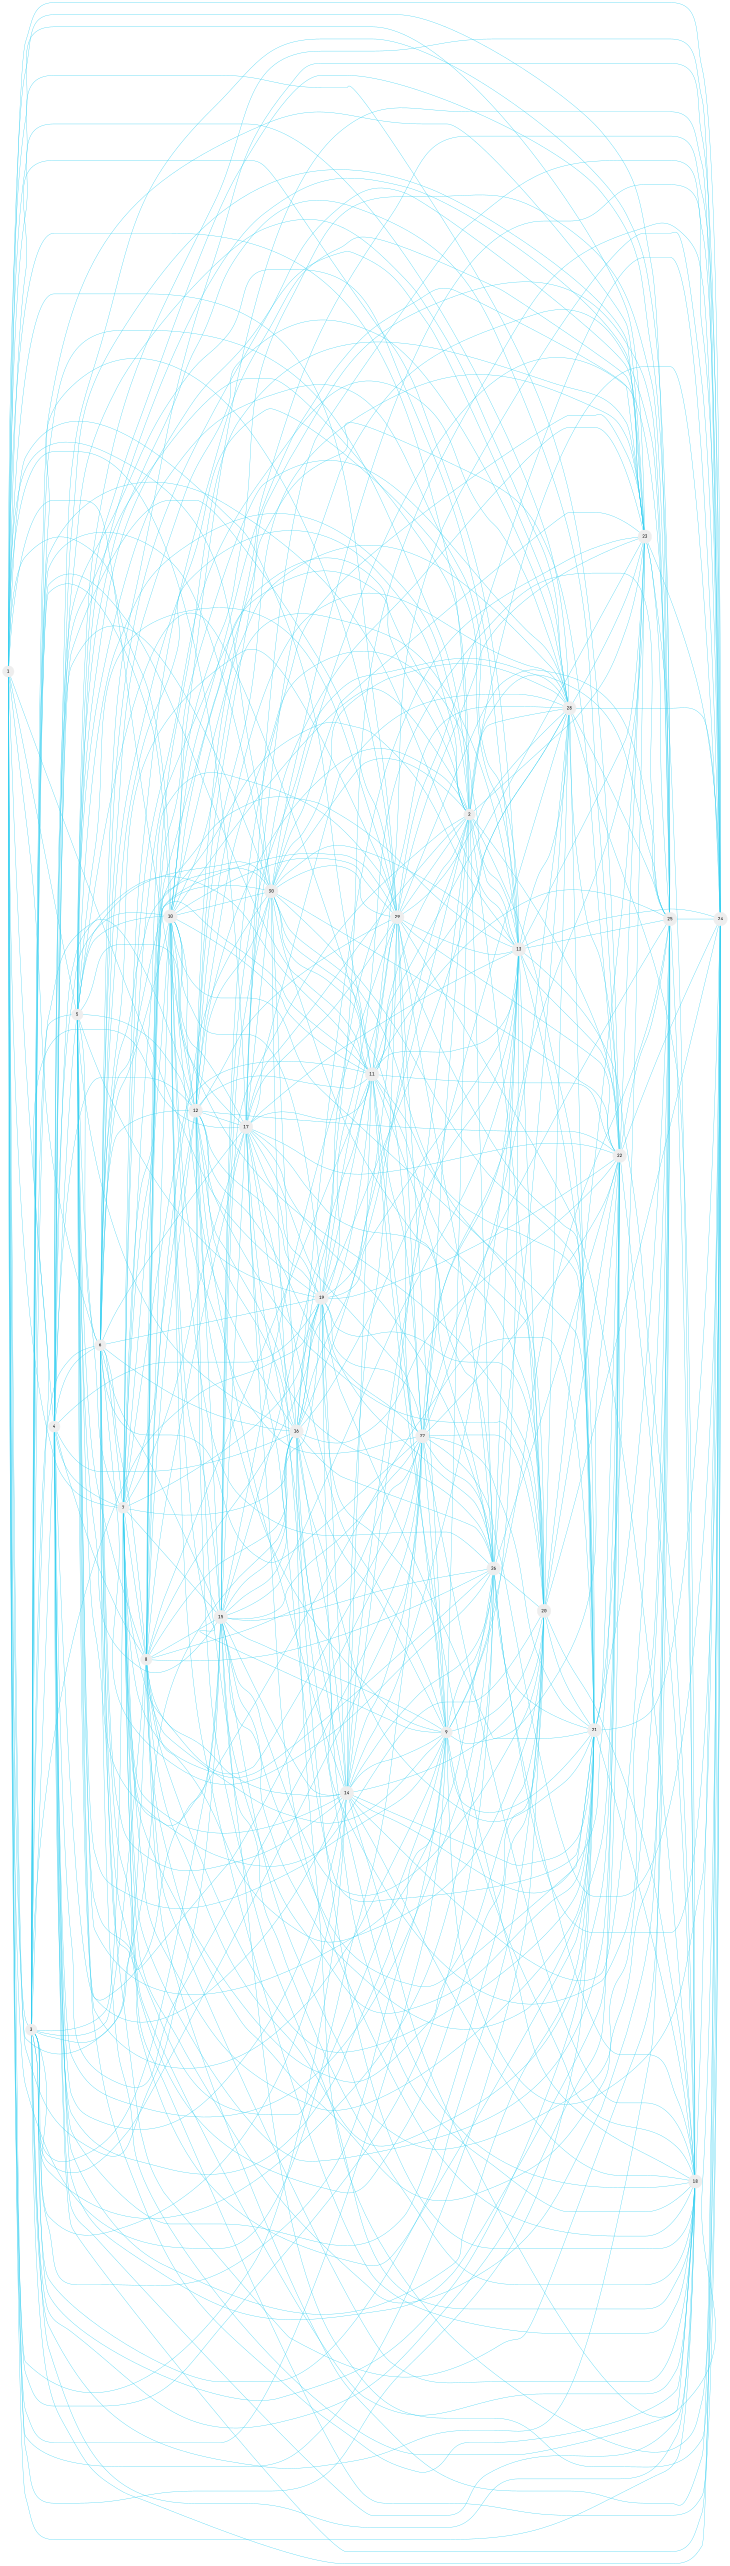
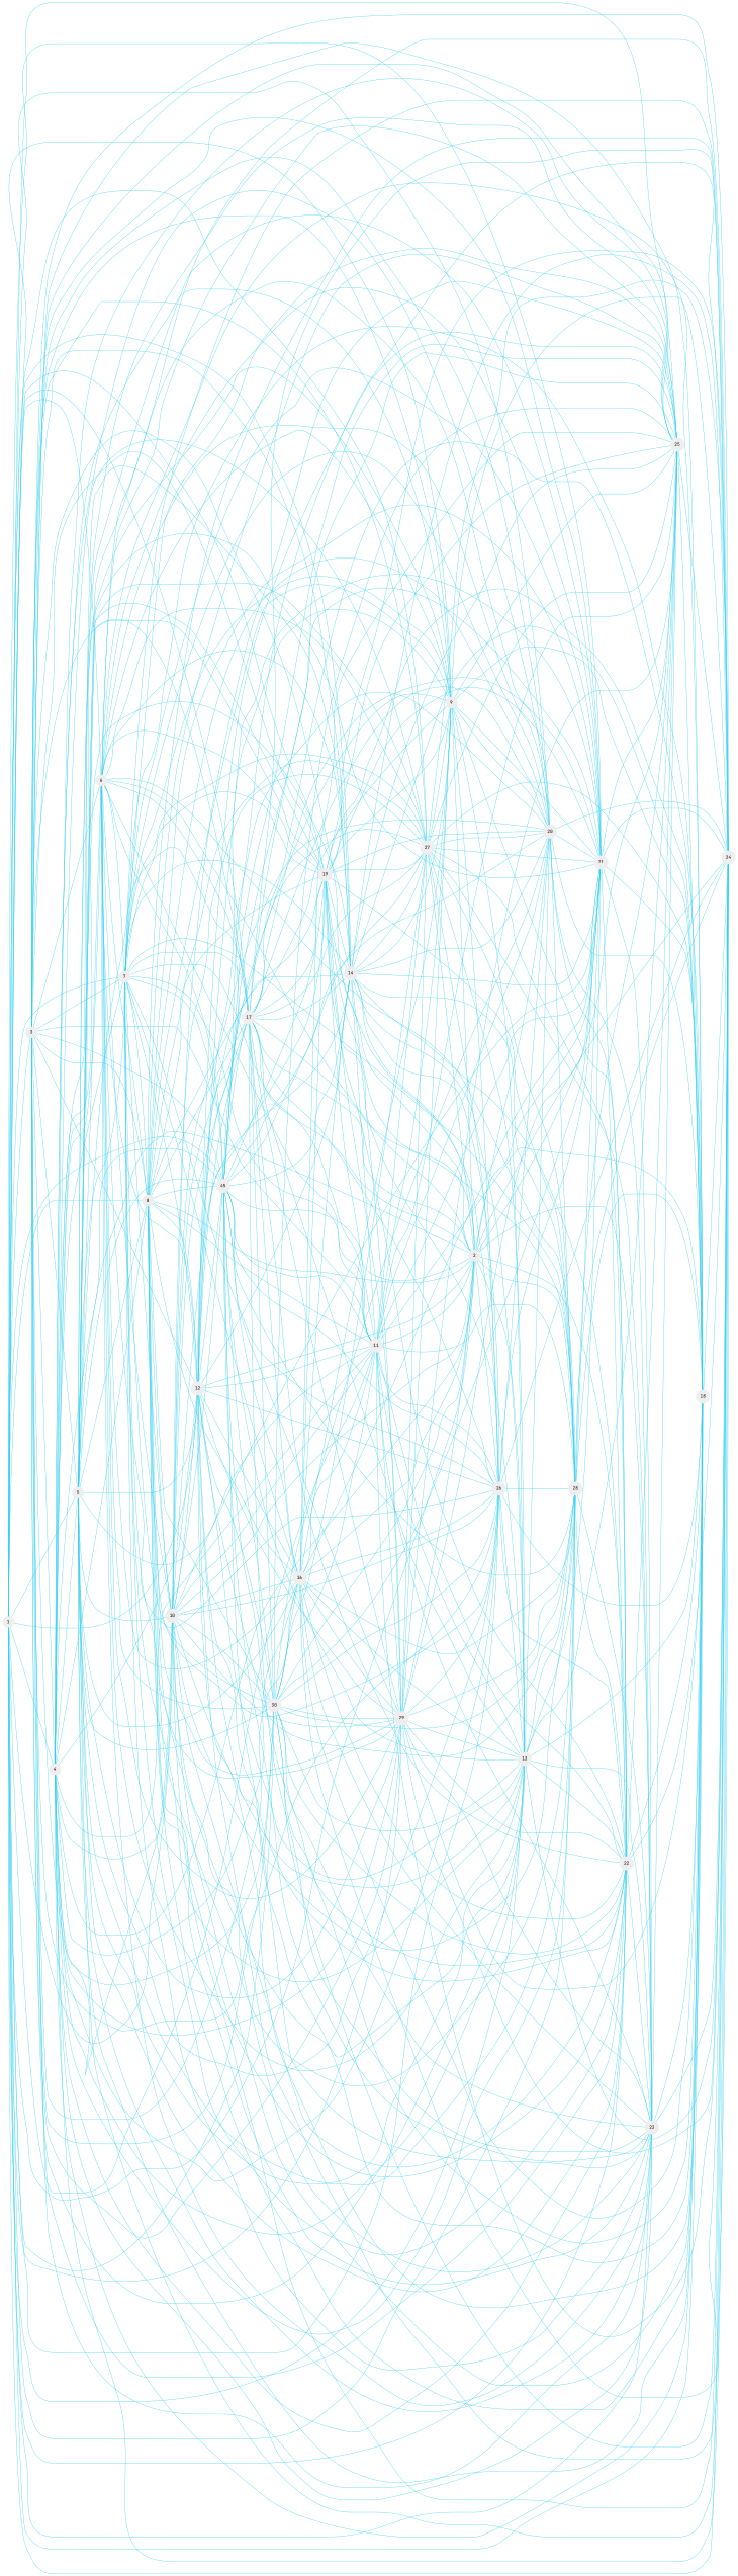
  graph {
    fontname="JetBrains Mono"
    rankdir=LR
    node [color="#EEEEEE" fillcolor="#EEEEEE" fontname="JetBrains Mono" shape=circle style=filled]
    edge [color="#31CEF0" fontname="JetBrains Mono"]
    1
    3
    4
    5
    6
    7
    8
    10
    12
    13
-   15
+   15 [label=45]
    17
    18
    20
    21
    22
    23
    24
    25
    26
    27
    28
    29
    30
    16
    2
    11
    9
    14
    19
    1 -- 3
    1 -- 4
    1 -- 5
    1 -- 6
    1 -- 7
    1 -- 8
    1 -- 10
    1 -- 12
    1 -- 13
    1 -- 15
    1 -- 17
    1 -- 18
    1 -- 20
    1 -- 21
    1 -- 22
    1 -- 23
    1 -- 24
    1 -- 25
    1 -- 26
    1 -- 27
    1 -- 28
    1 -- 29
    1 -- 30
    3 -- 4
    3 -- 5
    3 -- 6
    3 -- 7
    3 -- 8
    3 -- 10
    3 -- 12
    3 -- 15
    3 -- 17
    3 -- 18
    3 -- 21
    3 -- 22
    3 -- 23
    3 -- 24
    3 -- 25
    3 -- 26
    3 -- 27
    3 -- 29
    3 -- 16
    3 -- 2
    3 -- 11
    3 -- 9
    3 -- 14
    3 -- 19
    4 -- 5
    4 -- 6
    4 -- 7
    4 -- 8
    4 -- 10
    4 -- 12
    4 -- 13
    4 -- 15
    4 -- 20
    4 -- 21
    4 -- 23
    4 -- 24
    4 -- 25
    4 -- 26
    4 -- 27
    4 -- 28
    4 -- 29
    4 -- 30
    4 -- 16
    4 -- 9
    4 -- 14
    4 -- 19
    5 -- 6
    5 -- 7
    5 -- 8
    5 -- 10
    5 -- 12
    5 -- 13
    5 -- 15
    5 -- 20
    5 -- 21
    5 -- 23
    5 -- 24
    5 -- 25
    5 -- 26
    5 -- 27
    5 -- 28
    5 -- 29
    5 -- 30
    5 -- 16
    5 -- 9
    5 -- 14
    5 -- 19
    6 -- 7
    6 -- 8
    6 -- 10
    6 -- 12
    6 -- 15
    6 -- 17
    6 -- 20
    6 -- 21
    6 -- 23
    6 -- 24
    6 -- 26
    6 -- 28
    6 -- 11
    6 -- 9
    6 -- 14
    6 -- 19
    7 -- 8
    7 -- 10
    7 -- 12
    7 -- 15
    7 -- 17
    7 -- 20
    7 -- 21
    7 -- 23
    7 -- 24
    7 -- 26
    7 -- 27
    7 -- 28
    7 -- 30
    7 -- 16
    7 -- 11
    7 -- 9
    7 -- 14
    7 -- 19
    8 -- 10
    8 -- 12
    8 -- 15
    8 -- 17
    8 -- 20
    8 -- 21
    8 -- 22
    8 -- 23
    8 -- 24
    8 -- 26
    8 -- 28
    8 -- 11
    8 -- 9
    8 -- 14
    8 -- 19
    10 -- 12
    10 -- 15
    10 -- 17
    10 -- 18
    10 -- 20
    10 -- 21
    10 -- 22
    10 -- 23
    10 -- 24
    10 -- 25
    10 -- 26
    10 -- 27
    10 -- 28
    10 -- 29
    10 -- 16
    10 -- 2
    10 -- 11
-   10 -- 9
+   10 -- 14
    10 -- 19
    12 -- 15
    12 -- 20
    12 -- 21
    12 -- 23
    12 -- 24
    12 -- 26
    12 -- 27
    12 -- 28
    12 -- 30
    12 -- 16
    12 -- 14
    12 -- 19
    13 -- 3
    13 -- 6
    13 -- 7
    13 -- 8
    13 -- 10
    13 -- 12
    13 -- 15
    13 -- 17
    13 -- 18
    13 -- 20
    13 -- 21
    13 -- 22
    13 -- 24
    13 -- 25
    13 -- 27
    13 -- 28
    13 -- 29
    13 -- 16
    13 -- 14
    13 -- 19
    15 -- 17
    15 -- 18
    15 -- 20
    15 -- 21
    15 -- 22
    15 -- 23
    15 -- 24
    15 -- 25
    15 -- 26
    15 -- 27
    15 -- 28
    15 -- 29
    15 -- 30
    15 -- 16
    17 -- 5
    17 -- 12
    17 -- 18
    17 -- 20
    17 -- 21
    17 -- 22
    17 -- 23
    17 -- 24
    17 -- 25
    17 -- 26
    17 -- 27
    17 -- 28
    17 -- 29
    17 -- 30
    18 -- 4
    18 -- 5
    18 -- 6
    18 -- 7
    18 -- 8
    18 -- 12
    18 -- 21
    18 -- 22
    18 -- 23
    18 -- 24
    18 -- 26
    18 -- 27
    18 -- 28
    18 -- 19
    20 -- 3
    20 -- 18
    20 -- 21
    20 -- 22
    20 -- 23
    20 -- 24
    20 -- 26
    20 -- 27
    20 -- 28
    20 -- 9
    20 -- 14
    20 -- 19
    21 -- 22
    21 -- 23
    21 -- 24
    21 -- 25
    21 -- 26
    21 -- 27
    21 -- 29
    21 -- 2
    21 -- 9
    21 -- 14
    21 -- 19
    22 -- 4
    22 -- 5
    22 -- 7
    22 -- 12
    22 -- 23
    22 -- 24
    22 -- 26
    22 -- 28
    23 -- 13
    23 -- 24
    23 -- 25
    23 -- 27
    23 -- 28
    23 -- 29
    23 -- 30
    23 -- 2
    23 -- 11
    24 -- 26
    24 -- 27
    24 -- 28
    24 -- 30
    25 -- 6
    25 -- 7
    25 -- 8
    25 -- 12
    25 -- 18
    25 -- 22
    25 -- 24
    25 -- 27
    25 -- 16
    26 -- 13
    26 -- 27
    26 -- 28
    26 -- 29
    26 -- 30
    26 -- 11
    27 -- 6
    27 -- 8
    27 -- 22
    27 -- 28
    27 -- 9
    27 -- 19
    28 -- 21
    28 -- 25
    28 -- 29
    28 -- 2
    28 -- 14
    28 -- 19
    29 -- 6
    29 -- 7
    29 -- 8
    29 -- 12
    29 -- 18
    29 -- 22
    29 -- 24
    29 -- 25
    29 -- 27
    29 -- 16
    30 -- 3
    30 -- 6
    30 -- 8
    30 -- 10
    30 -- 13
    30 -- 18
    30 -- 20
    30 -- 21
    30 -- 22
    30 -- 25
    30 -- 27
    30 -- 28
    30 -- 29
    30 -- 16
    16 -- 6
    16 -- 8
    16 -- 17
    16 -- 18
    16 -- 21
    16 -- 22
    16 -- 23
    16 -- 24
    16 -- 26
    16 -- 28
    16 -- 9
    16 -- 19
    2 -- 1
    2 -- 4
    2 -- 5
    2 -- 6
    2 -- 7
    2 -- 8
    2 -- 12
    2 -- 13
    2 -- 15
    2 -- 17
    2 -- 20
    2 -- 22
    2 -- 24
    2 -- 25
    2 -- 26
    2 -- 27
    2 -- 29
    2 -- 30
    2 -- 16
    2 -- 11
    11 -- 1
    11 -- 4
    11 -- 5
    11 -- 12
    11 -- 13
    11 -- 15
    11 -- 17
    11 -- 18
    11 -- 20
    11 -- 21
    11 -- 22
    11 -- 24
    11 -- 25
    11 -- 27
    11 -- 28
    11 -- 29
    11 -- 30
    11 -- 16
    9 -- 1
    9 -- 12
    9 -- 13
    9 -- 15
    9 -- 17
    9 -- 18
    9 -- 22
    9 -- 24
    9 -- 25
    9 -- 26
    9 -- 29
    9 -- 2
    9 -- 11
    9 -- 14
    14 -- 1
    14 -- 15
    14 -- 17
    14 -- 18
    14 -- 22
    14 -- 24
    14 -- 25
    14 -- 26
    14 -- 27
    14 -- 29
    14 -- 16
    14 -- 2
    14 -- 11
    19 -- 1
    19 -- 15
    19 -- 17
    19 -- 22
    19 -- 24
    19 -- 25
    19 -- 26
    19 -- 29
    19 -- 2
    19 -- 11
    19 -- 9
    19 -- 14
  }
